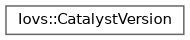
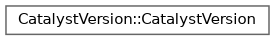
  digraph {
    rankdir=LR
-   n1 [color=grey40 fillcolor=white fontname=Helvetica fontsize=10 height=0.2 label="Iovs::CatalystVersion" shape=box style=filled width=0.4]
+   n1 [color=grey40 fillcolor=white fontname=Helvetica fontsize=10 height=0.2 label="CatalystVersion::CatalystVersion" shape=box style=filled width=0.4]
  }
